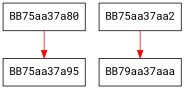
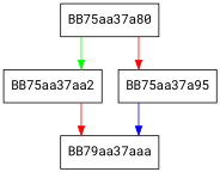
  digraph {
    fontname="Roboto Mono"
    splines=ortho
    node [fontname="Roboto Mono" shape=box]
    edge [color=red fontname="Roboto Mono"]
    BB75aa37a80
    BB75aa37aa2
    BB75aa37a95
    n4 [label=BB79aa37aaa]
+   BB75aa37a80 -> BB75aa37aa2 [color=green]
    BB75aa37a80 -> BB75aa37a95
    BB75aa37aa2 -> n4
+   BB75aa37a95 -> n4 [color=blue]
  }
